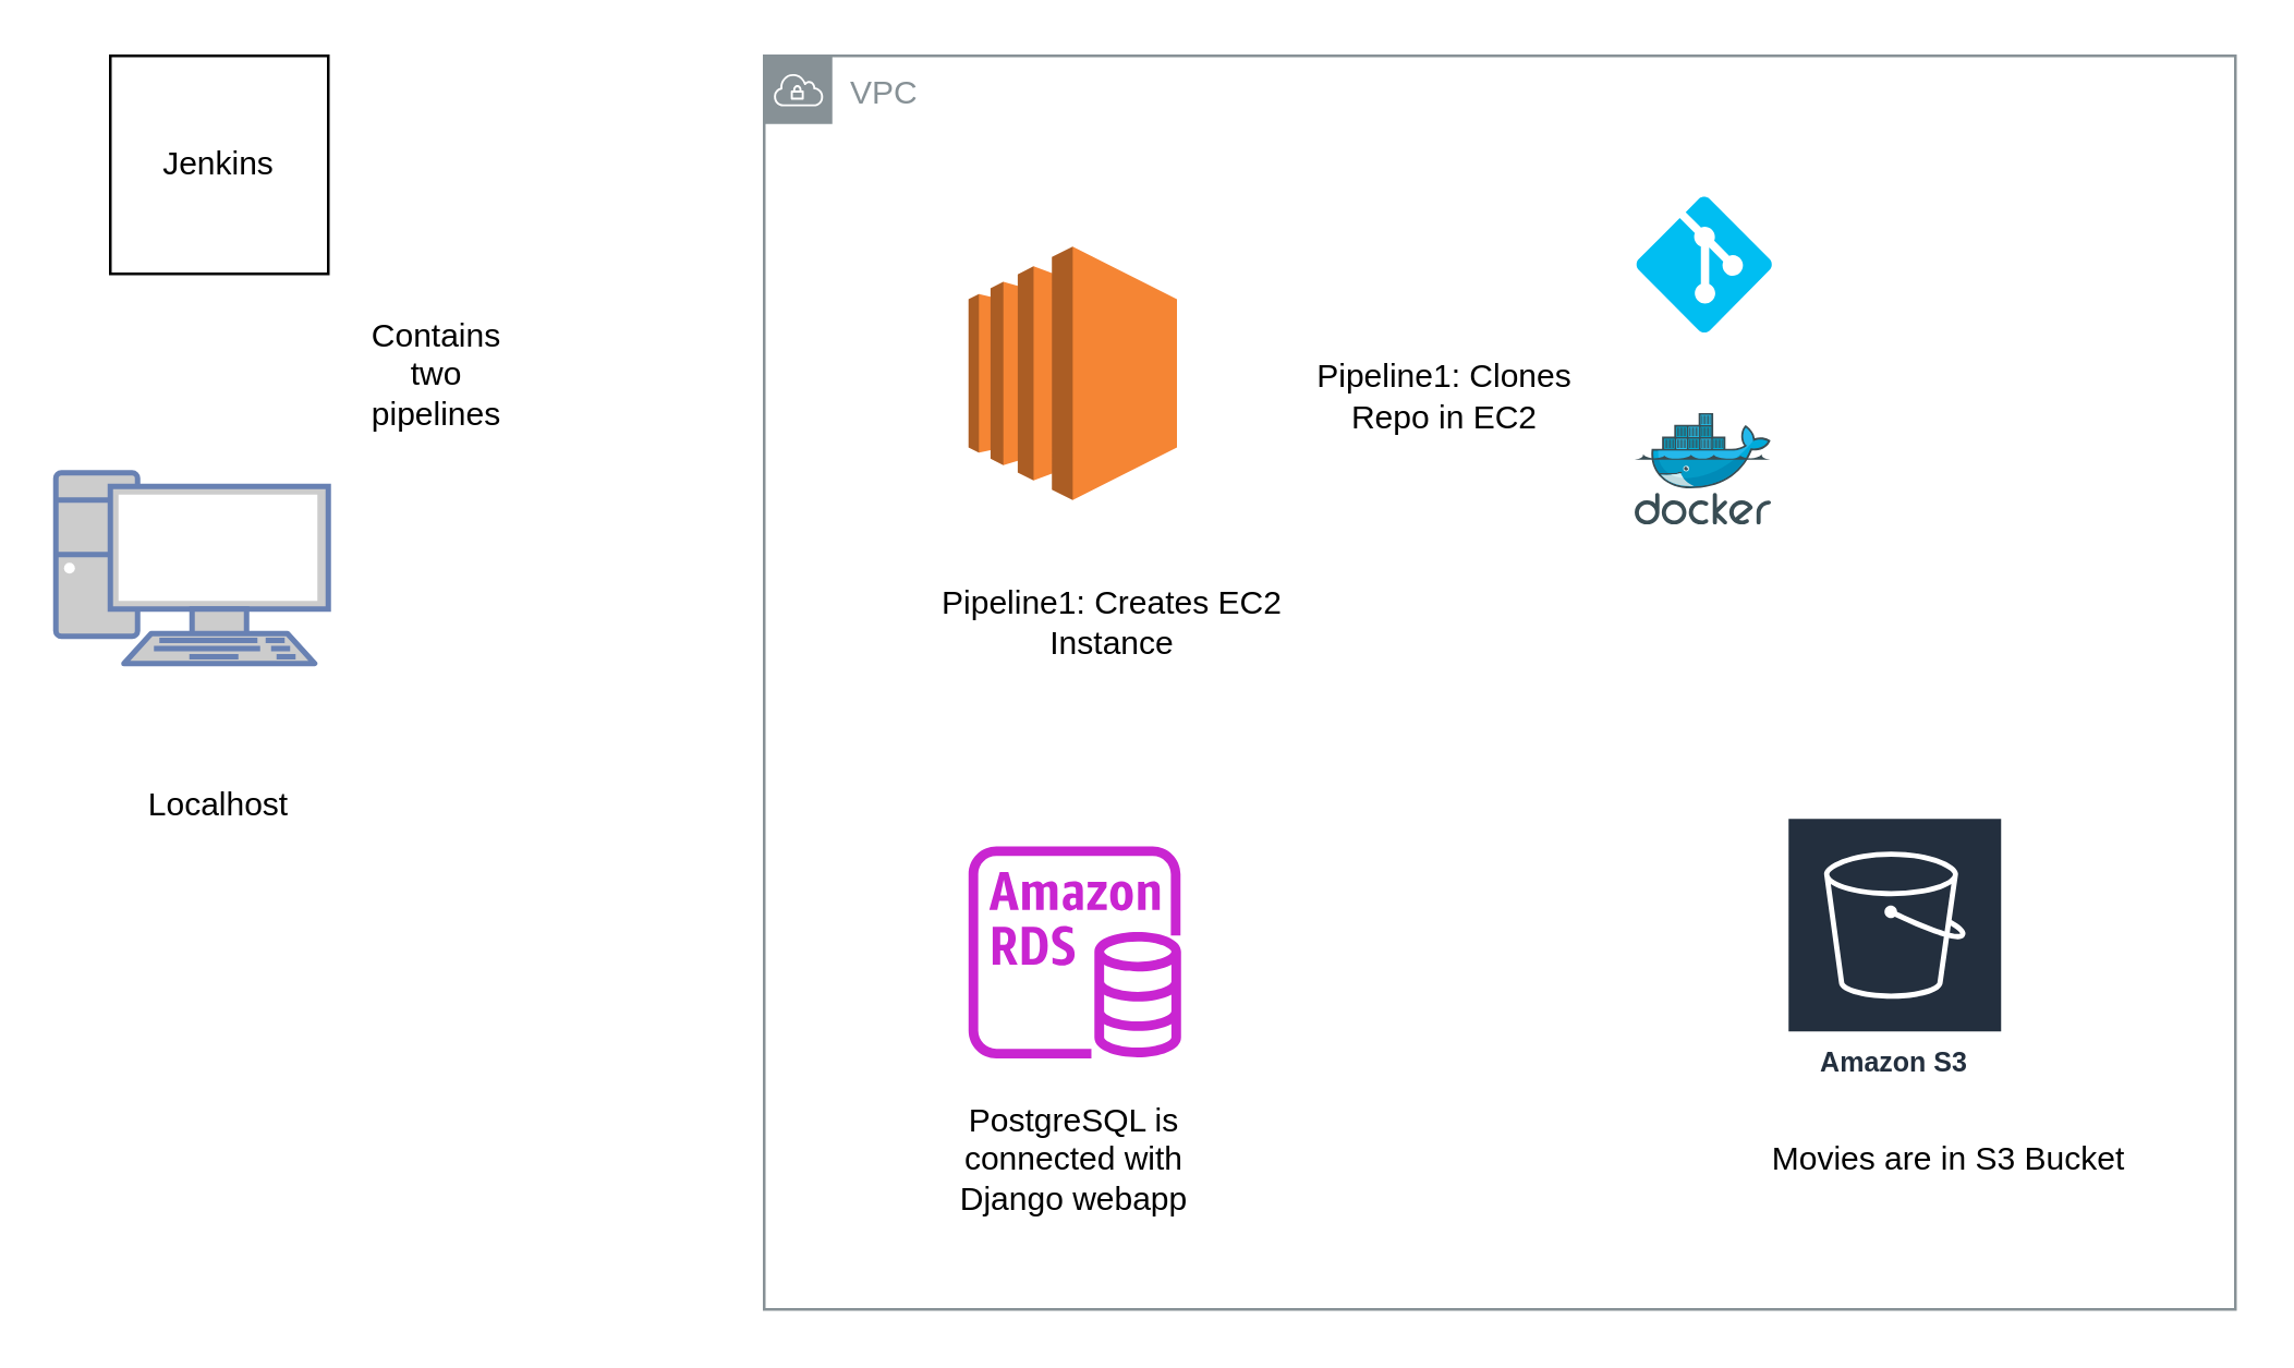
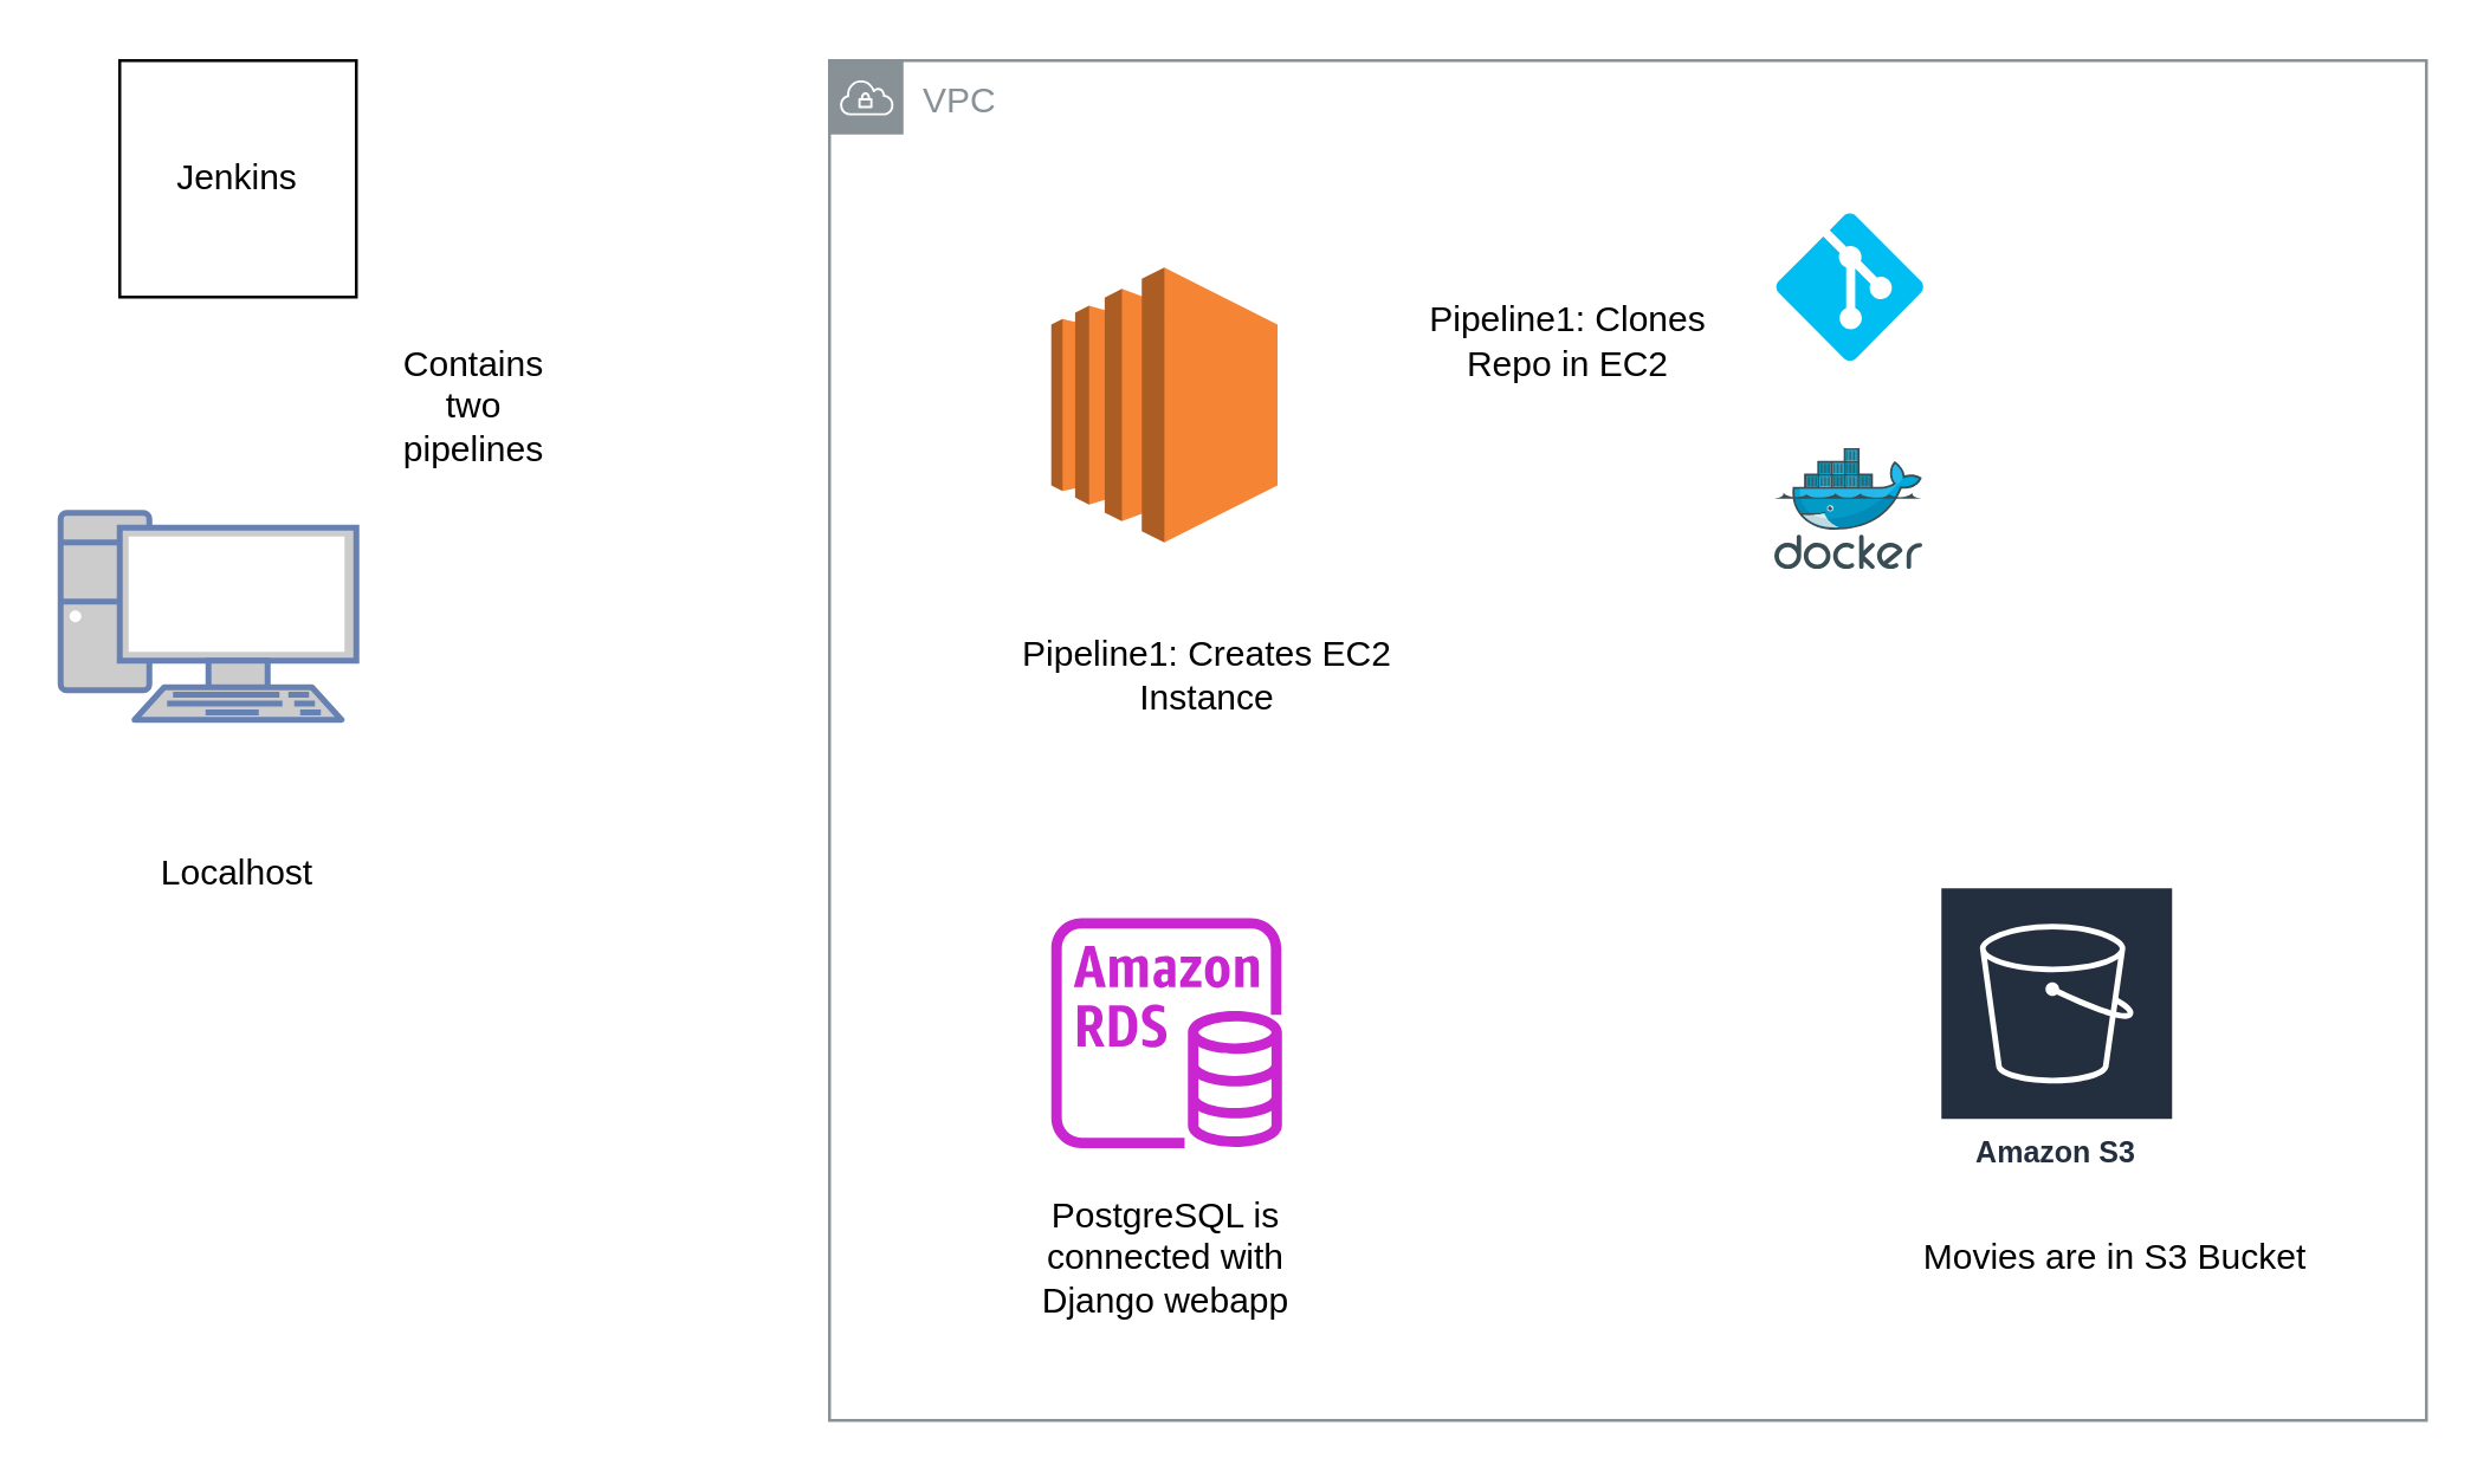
  <mxCell id="0" />
  <mxCell id="1" parent="0" />
  <mxCell id="2" value="" style="outlineConnect=0;dashed=0;verticalLabelPosition=bottom;verticalAlign=top;align=center;html=1;shape=mxgraph.aws3.ec2;fillColor=#F58534;gradientColor=none;" vertex="1" parent="1"><mxGeometry x="355" y="90" width="76.5" height="93" as="geometry" /></mxCell>
  <mxCell id="3" value="VPC" style="sketch=0;outlineConnect=0;gradientColor=none;html=1;whiteSpace=wrap;fontSize=12;fontStyle=0;shape=mxgraph.aws4.group;grIcon=mxgraph.aws4.group_vpc;strokeColor=#879196;fillColor=none;verticalAlign=top;align=left;spacingLeft=30;fontColor=#879196;dashed=0;" vertex="1" parent="1"><mxGeometry x="280" y="20" width="540" height="460" as="geometry" /></mxCell>
  <mxCell id="4" value="" style="sketch=0;outlineConnect=0;fontColor=#232F3E;gradientColor=none;fillColor=#C925D1;strokeColor=none;dashed=0;verticalLabelPosition=bottom;verticalAlign=top;align=center;html=1;fontSize=12;fontStyle=0;aspect=fixed;pointerEvents=1;shape=mxgraph.aws4.rds_instance;" vertex="1" parent="1"><mxGeometry x="355" y="310" width="78" height="78" as="geometry" /></mxCell>
  <mxCell id="5" value="Amazon S3" style="sketch=0;outlineConnect=0;fontColor=#232F3E;gradientColor=none;strokeColor=#ffffff;fillColor=#232F3E;dashed=0;verticalLabelPosition=middle;verticalAlign=bottom;align=center;html=1;whiteSpace=wrap;fontSize=10;fontStyle=1;spacing=3;shape=mxgraph.aws4.productIcon;prIcon=mxgraph.aws4.s3;" vertex="1" parent="1"><mxGeometry x="655" y="299" width="80" height="100" as="geometry" /></mxCell>
  <mxCell id="6" value="" style="fontColor=#0066CC;verticalAlign=top;verticalLabelPosition=bottom;labelPosition=center;align=center;html=1;outlineConnect=0;fillColor=#CCCCCC;strokeColor=#6881B3;gradientColor=none;gradientDirection=north;strokeWidth=2;shape=mxgraph.networks.pc;" vertex="1" parent="1"><mxGeometry x="20" y="173" width="100" height="70" as="geometry" /></mxCell>
  <mxCell id="7" value="Jenkins" style="whiteSpace=wrap;html=1;aspect=fixed;" vertex="1" parent="1"><mxGeometry x="40" y="20" width="80" height="80" as="geometry" /></mxCell>
  <mxCell id="8" value="Contains two pipelines" style="text;html=1;strokeColor=none;fillColor=none;align=center;verticalAlign=middle;whiteSpace=wrap;rounded=0;" vertex="1" parent="1"><mxGeometry x="130" y="121.5" width="60" height="30" as="geometry" /></mxCell>
  <mxCell id="9" value="Localhost&lt;br&gt;" style="text;html=1;strokeColor=none;fillColor=none;align=center;verticalAlign=middle;whiteSpace=wrap;rounded=0;" vertex="1" parent="1"><mxGeometry x="50" y="280" width="60" height="30" as="geometry" /></mxCell>
  <mxCell id="10" value="Pipeline1: Creates EC2 Instance" style="text;html=1;strokeColor=none;fillColor=none;align=center;verticalAlign=middle;whiteSpace=wrap;rounded=0;" vertex="1" parent="1"><mxGeometry x="340" y="213" width="136" height="30" as="geometry" /></mxCell>
  <mxCell id="11" value="" style="image;sketch=0;aspect=fixed;html=1;points=[];align=center;fontSize=12;image=img/lib/mscae/Docker.svg;" vertex="1" parent="1"><mxGeometry x="600" y="151.5" width="50" height="41" as="geometry" /></mxCell>
  <mxCell id="12" value="" style="verticalLabelPosition=bottom;html=1;verticalAlign=top;align=center;strokeColor=none;fillColor=#00BEF2;shape=mxgraph.azure.git_repository;" vertex="1" parent="1"><mxGeometry x="600" y="71.5" width="50" height="50" as="geometry" /></mxCell>
- <mxCell id="13" value="Pipeline1: Clones Repo in EC2" style="text;html=1;strokeColor=none;fillColor=none;align=center;verticalAlign=middle;whiteSpace=wrap;rounded=0;" vertex="1" parent="1"><mxGeometry x="480" y="130" width="100" height="30" as="geometry" /></mxCell>
+ <mxCell id="13" value="Pipeline1: Clones Repo in EC2" style="text;html=1;strokeColor=none;fillColor=none;align=center;verticalAlign=middle;whiteSpace=wrap;rounded=0;" vertex="1" parent="1"><mxGeometry x="480" y="100" width="100" height="30" as="geometry" /></mxCell>
  <mxCell id="14" value="PostgreSQL is connected with Django webapp" style="text;html=1;strokeColor=none;fillColor=none;align=center;verticalAlign=middle;whiteSpace=wrap;rounded=0;" vertex="1" parent="1"><mxGeometry x="334" y="410" width="120" height="30" as="geometry" /></mxCell>
  <mxCell id="15" value="Movies are in S3 Bucket" style="text;html=1;strokeColor=none;fillColor=none;align=center;verticalAlign=middle;whiteSpace=wrap;rounded=0;" vertex="1" parent="1"><mxGeometry x="640" y="410" width="150" height="30" as="geometry" /></mxCell>
